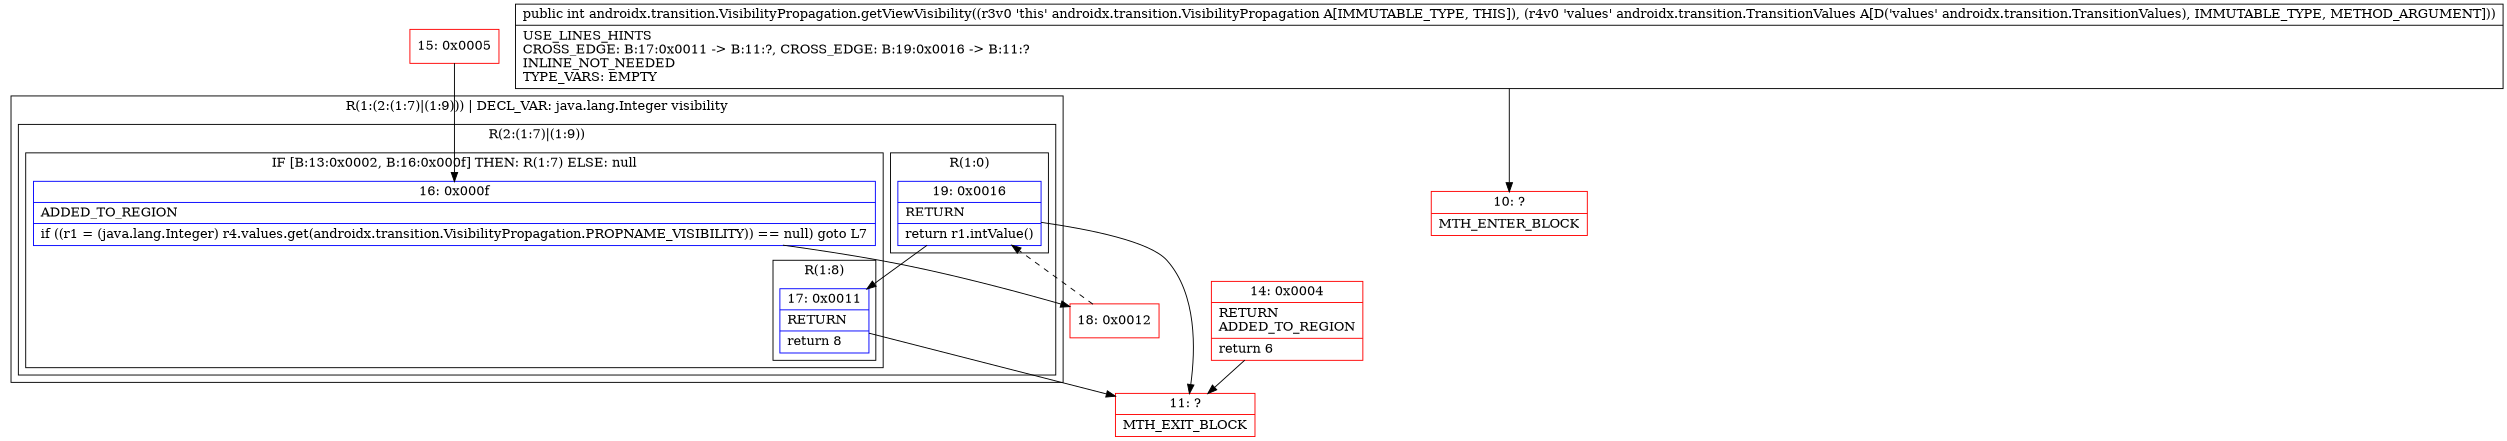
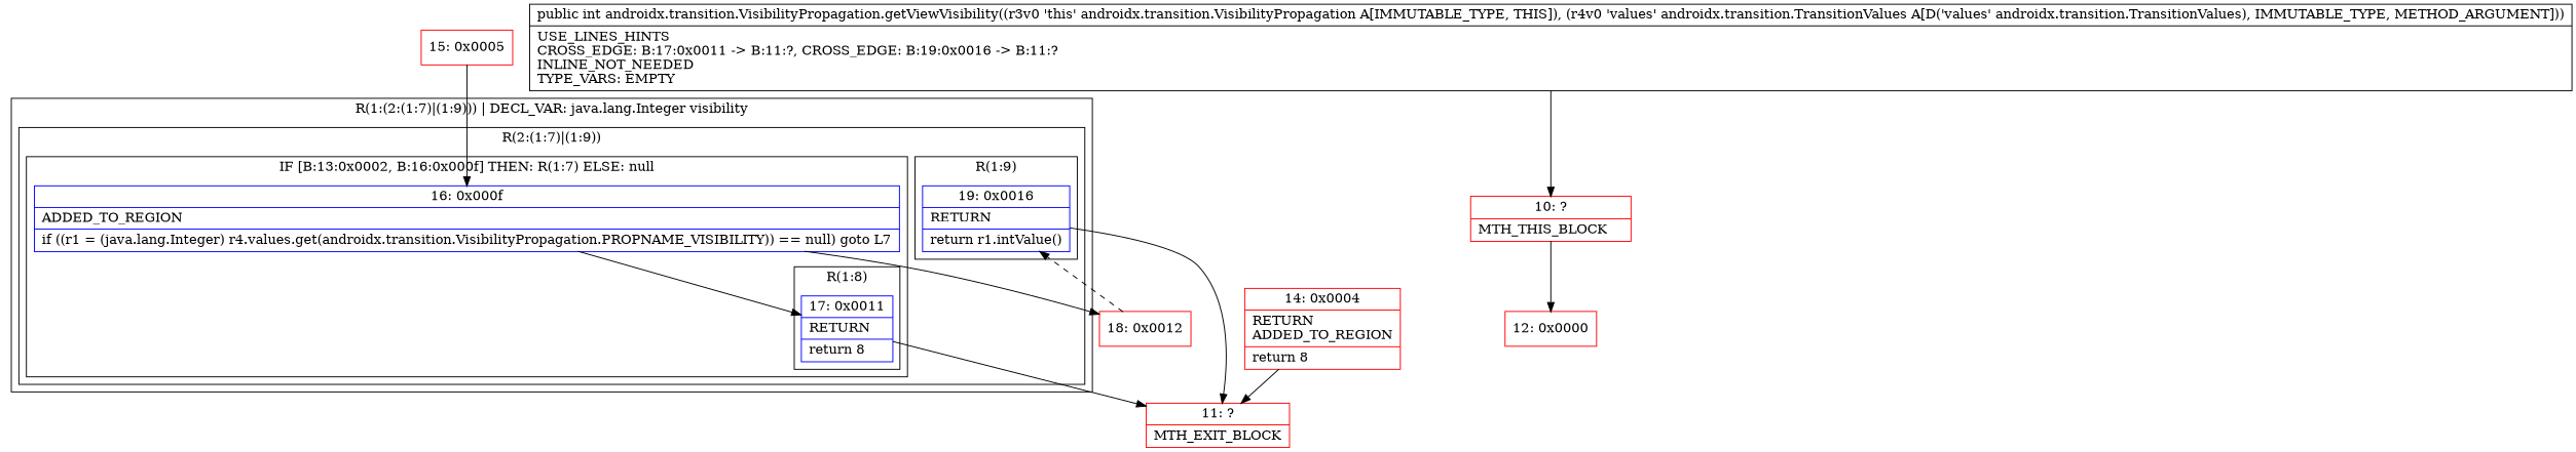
  digraph {
    node [color=red shape=record]
    n1 [color=blue label="{17\:\ 0x0011|RETURN\l|return 8\l}"]
    n2 [color=blue label="{16\:\ 0x000f|ADDED_TO_REGION\l|if ((r1 = (java.lang.Integer) r4.values.get(androidx.transition.VisibilityPropagation.PROPNAME_VISIBILITY)) == null) goto L7\l}"]
    n3 [color=blue label="{19\:\ 0x0016|RETURN\l|return r1.intValue()\l}"]
    n4 [label="{11\:\ ?|MTH_EXIT_BLOCK\l}"]
    n5 [label="{18\:\ 0x0012}"]
-   n6 [label="{14\:\ 0x0004|RETURN\lADDED_TO_REGION\l|return 6\l}"]
+   n6 [label="{14\:\ 0x0004|RETURN\lADDED_TO_REGION\l|return 8\l}"]
    n7 [label="{15\:\ 0x0005}"]
-   n8 [label="{10\:\ ?|MTH_ENTER_BLOCK\l}"]
+   n8 [label="{10\:\ ?|MTH_THIS_BLOCK\l}"]
+   n9 [label="{12\:\ 0x0000}"]
    n10 [label="{public int androidx.transition.VisibilityPropagation.getViewVisibility((r3v0 'this' androidx.transition.VisibilityPropagation A[IMMUTABLE_TYPE, THIS]), (r4v0 'values' androidx.transition.TransitionValues A[D('values' androidx.transition.TransitionValues), IMMUTABLE_TYPE, METHOD_ARGUMENT]))  | USE_LINES_HINTS\lCROSS_EDGE: B:17:0x0011 \-\> B:11:?, CROSS_EDGE: B:19:0x0016 \-\> B:11:?\lINLINE_NOT_NEEDED\lTYPE_VARS: EMPTY\l}" color=""]
    subgraph cluster_1 {
      label="R(1:(2:(1:7)|(1:9))) | DECL_VAR: java.lang.Integer visibility\l"
      subgraph cluster_2 {
        label="R(2:(1:7)|(1:9))"
        subgraph cluster_3 {
          label="IF [B:13:0x0002, B:16:0x000f] THEN: R(1:7) ELSE: null"
          n2
          subgraph cluster_4 {
            label="R(1:8)"
            n1
          }
        }
        subgraph cluster_5 {
-         label="R(1:0)"
+         label="R(1:9)"
          n3
        }
      }
    }
    n1 -> n4
-   n3 -> n1
+   n2 -> n1
    n2 -> n5 [style=solid]
    n3 -> n4
    n5 -> n3 [style=dashed]
    n6 -> n4
    n7 -> n2
+   n8 -> n9
    n10 -> n8
  }
